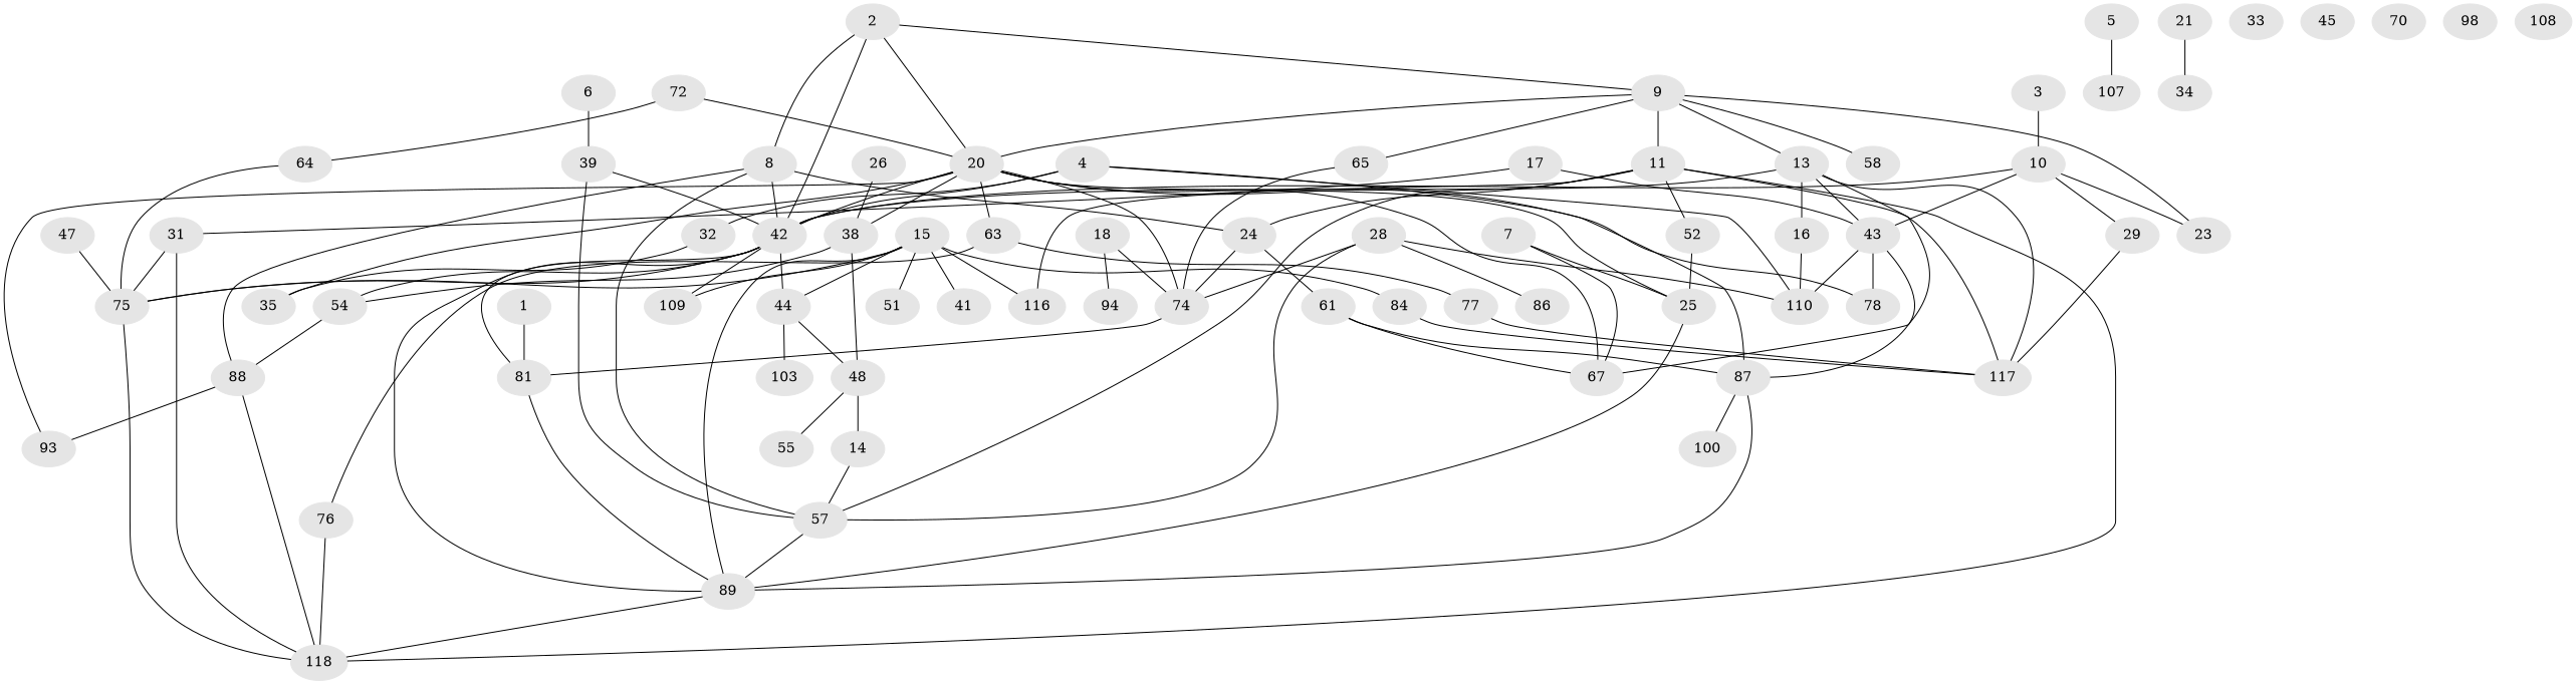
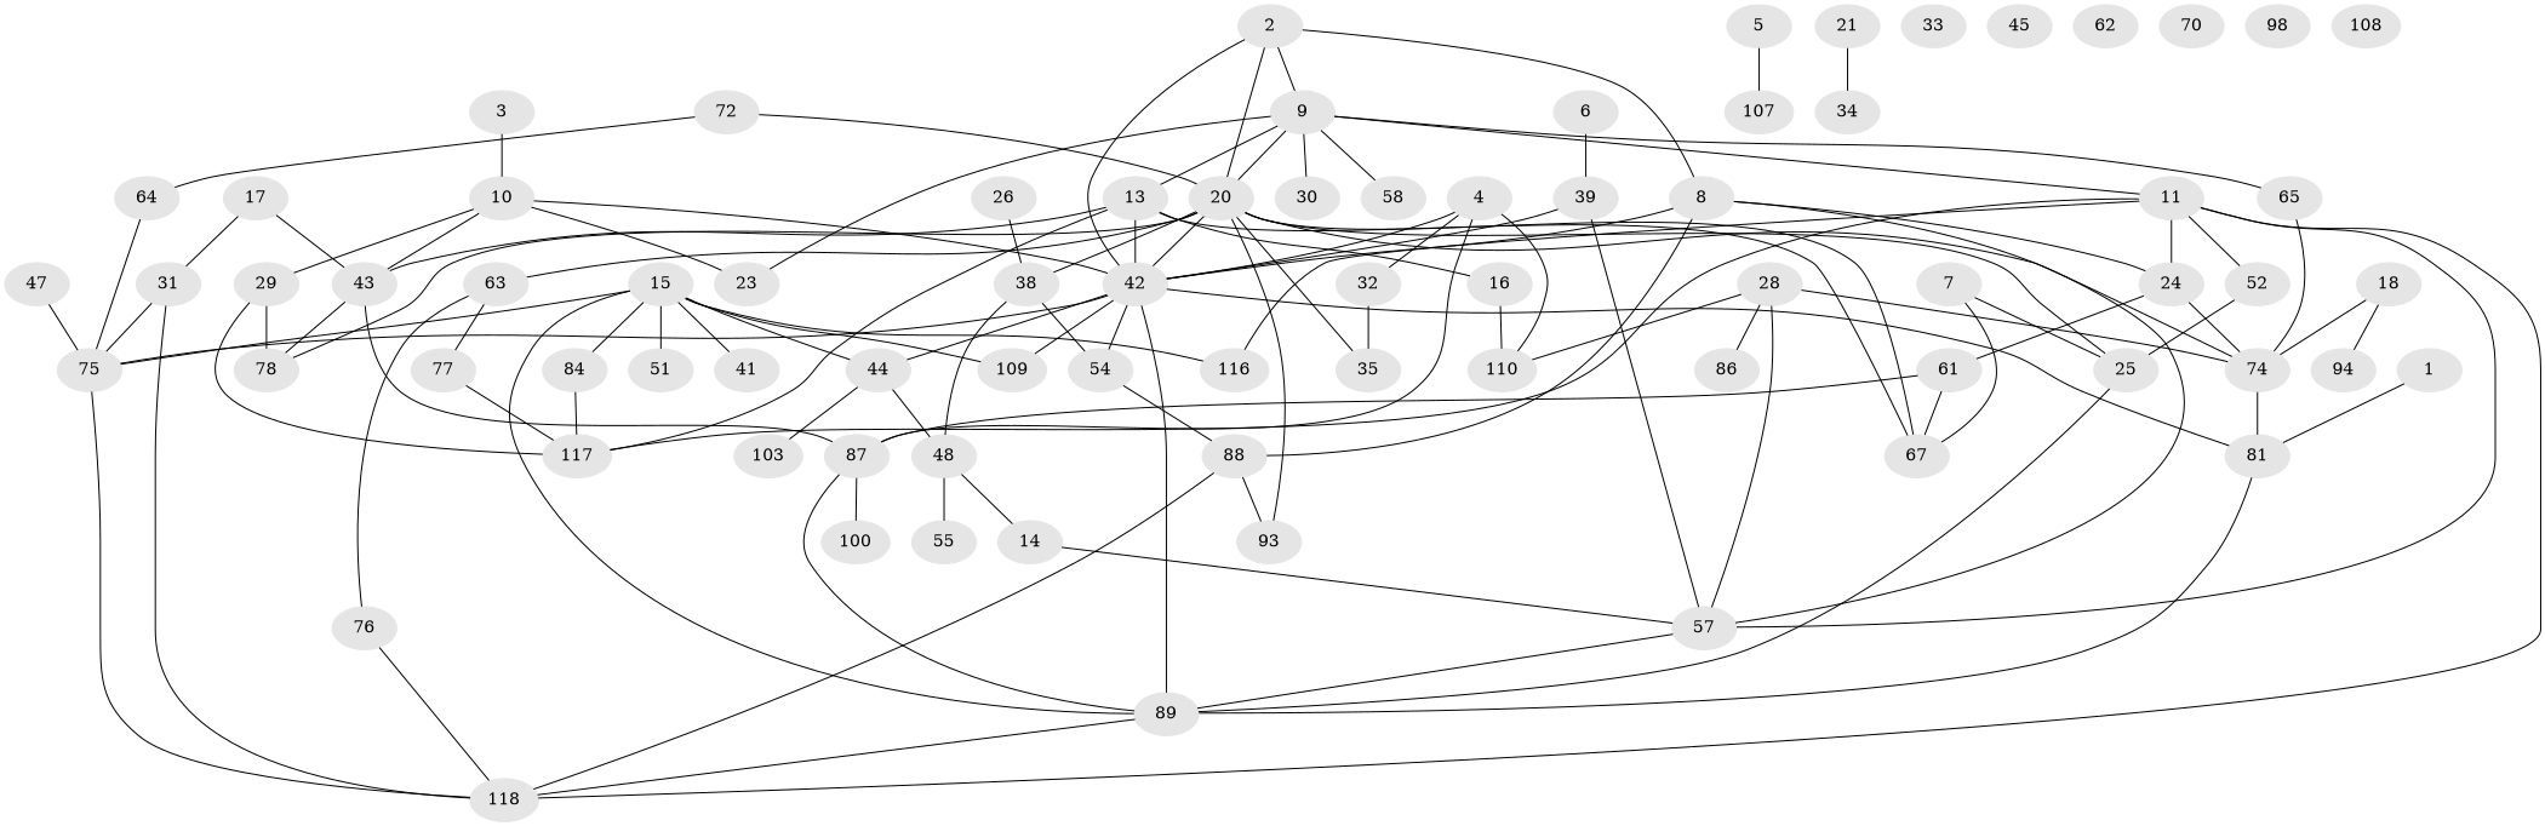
  graph {
    node [color=gray90 style=filled]
    1 [super="+112"]
    81
    89 [super="+99"]
    2 [super="+59"]
    8 [super="+83"]
    9 [super="+27"]
    20 [super="+56"]
    42 [super="+52"]
    24 [super="+50"]
    57 [super="+68"]
    88 [super="+97"]
    11 [super="+72"]
    13 [super="+19"]
    23
+   30
    58
    65
    25 [super="+53"]
    67 [super="+71"]
    74 [super="+96"]
    35 [super="+37"]
    38 [super="+92"]
    63 [super="+90"]
    78
    93
    44 [super="+101"]
    75 [super="+111"]
    109
    54 [super="+104"]
    3 [super="+36"]
    10 [super="+46"]
    29 [super="+49"]
    43 [super="+106"]
    4 [super="+73"]
    32
    87 [super="+91"]
    110 [super="+114"]
    100
    5
    107
    6 [super="+105"]
    39
    7 [super="+102"]
    61
    n45 [label=118 super="+115"]
    n46 [label=52]
    116
    117
    16
    n50 [label=72]
    64
    14
    15 [super="+95"]
    41
    51 [super="+60"]
    84
    48
    103
    17
    31
    18
    94
    77
    76 [super="+118"]
    34 [super="+40"]
    21
    26
    28 [super="+79"]
    86
    33
    55 [super="+66"]
    45
    47 [super="+69"]
+   62 [super="+85"]
    70
    98
    108
    1 -- 81
    81 -- 89
    89 -- n45
    2 -- 8
    2 -- 9
    2 -- 20
    2 -- 42
    8 -- 42
    8 -- 24
    8 -- 57
    8 -- 88
    9 -- 20
    9 -- 11
    9 -- 13
    9 -- 23
+   9 -- 30
    9 -- 58
    9 -- 65
    20 -- 42
    20 -- 25
    20 -- 67
    20 -- 74
    20 -- 35
    20 -- 38
    20 -- 63
    20 -- 78
    20 -- 93
    42 -- 81
    42 -- 89
    42 -- 44
    42 -- 75
    42 -- 109
    42 -- 54
    24 -- 74
    24 -- 61
    57 -- 89
    88 -- 93
    88 -- n45
    11 -- 24
    11 -- 57
    11 -- n45
    11 -- n46
    11 -- 116
    11 -- 117
    13 -- 42
    13 -- 67
    13 -- 43
    13 -- 117
    13 -- 16
    65 -- 74
    25 -- 89
    74 -- 81
    38 -- 54
    38 -- 48
    63 -- 77
    63 -- 76
    44 -- 48
    44 -- 103
    75 -- n45
    54 -- 88
    3 -- 10
    10 -- 42
    10 -- 23
    10 -- 29
    10 -- 43
+   29 -- 78
    29 -- 117
    43 -- 78
    43 -- 87
-   43 -- 110
    4 -- 42
    4 -- 32
    4 -- 87
    4 -- 110
    32 -- 35
    87 -- 89
    87 -- 100
    5 -- 107
    6 -- 39
    39 -- 42
    39 -- 57
    7 -- 25
    7 -- 67
    61 -- 67
    61 -- 87
    n46 -- 25
    16 -- 110
    n50 -- 20
    n50 -- 64
    64 -- 75
    14 -- 57
    15 -- 89
    15 -- 44
    15 -- 75
    15 -- 109
    15 -- 116
    15 -- 41
    15 -- 51
    15 -- 84
    84 -- 117
    48 -- 14
    48 -- 55
    17 -- 43
    17 -- 31
    31 -- 75
    31 -- n45
    18 -- 74
    18 -- 94
    77 -- 117
    76 -- n45
    21 -- 34
    26 -- 38
    28 -- 57
    28 -- 74
    28 -- 110
    28 -- 86
    47 -- 75
  }
